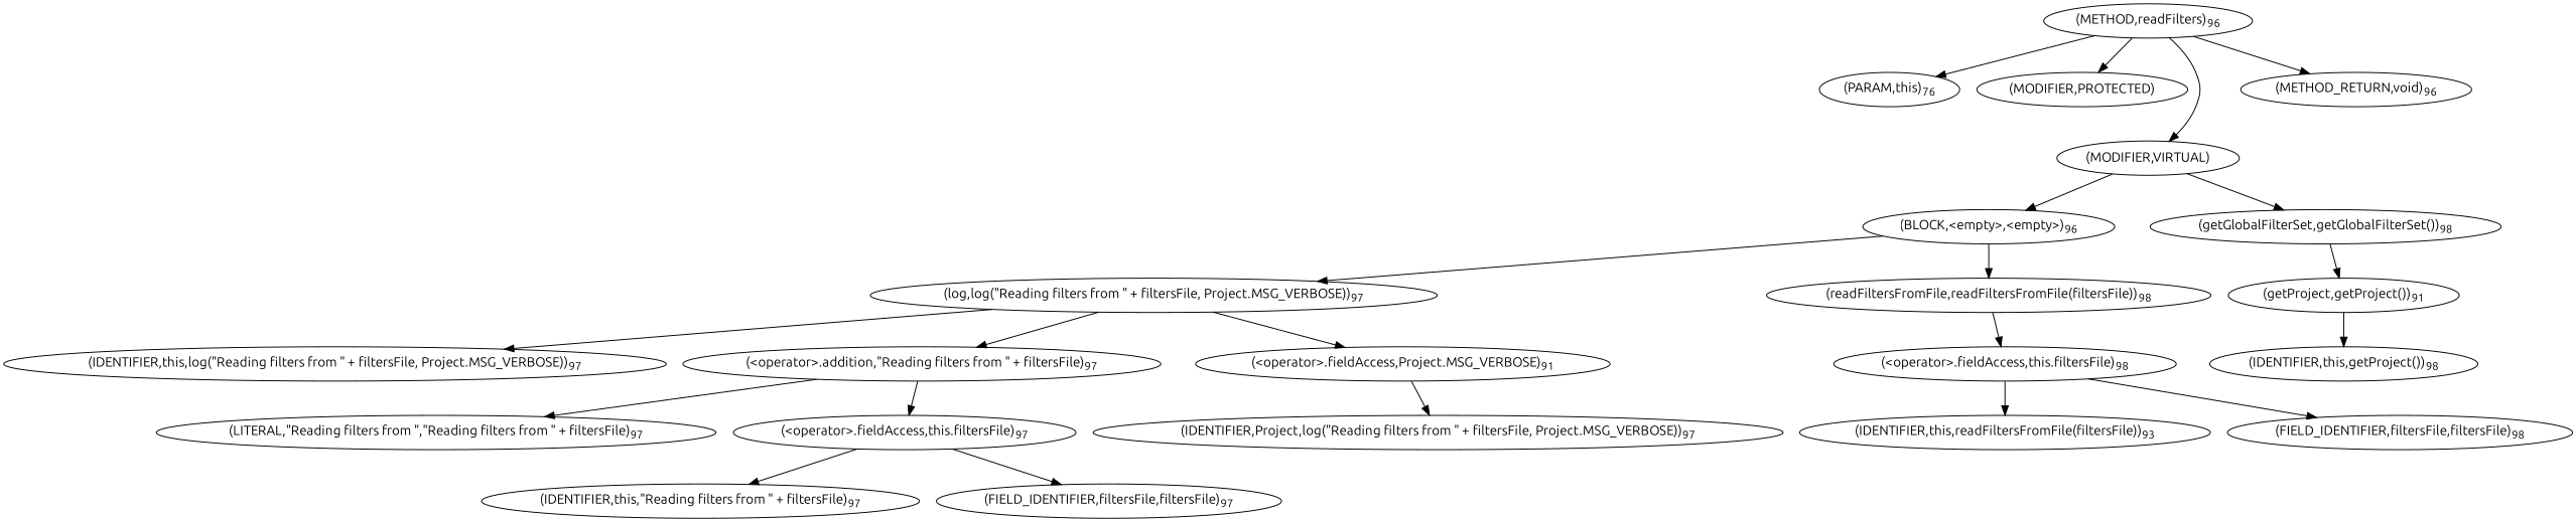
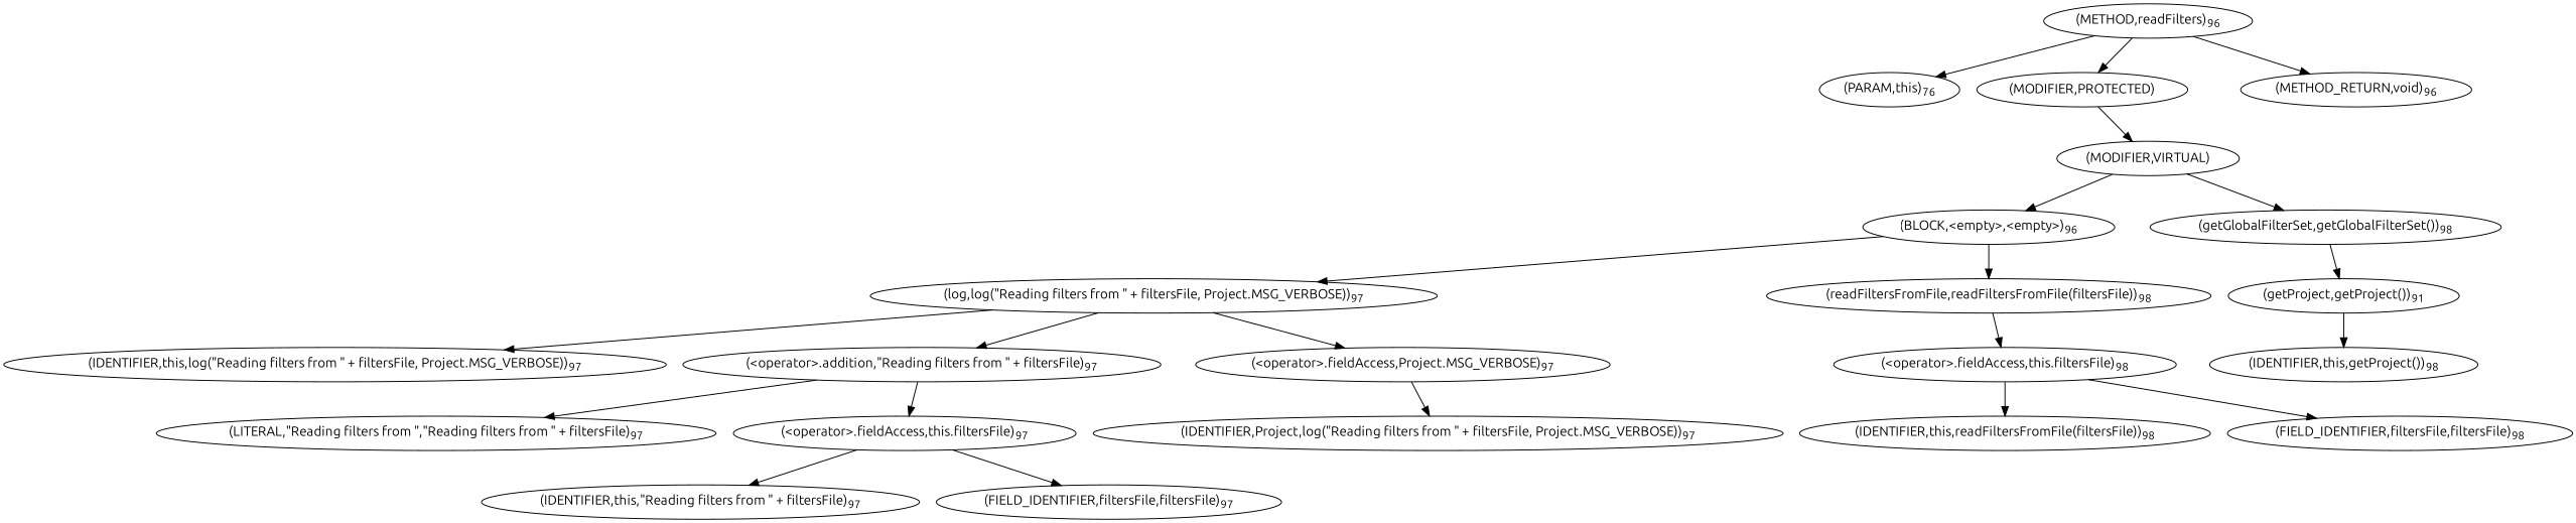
  digraph {
    fontname=Ubuntu
    node [fontname=Ubuntu]
    edge [fontname=Ubuntu]
    n1 [label=<(METHOD,readFilters)<SUB>96</SUB>>]
    n2 [label=<(PARAM,this)<SUB>76</SUB>>]
    n3 [label=<(MODIFIER,PROTECTED)>]
    n4 [label=<(MODIFIER,VIRTUAL)>]
    n5 [label=<(METHOD_RETURN,void)<SUB>96</SUB>>]
    n6 [label=<(BLOCK,&lt;empty&gt;,&lt;empty&gt;)<SUB>96</SUB>>]
    n7 [label=<(log,log(&quot;Reading filters from &quot; + filtersFile, Project.MSG_VERBOSE))<SUB>97</SUB>>]
    n8 [label=<(readFiltersFromFile,readFiltersFromFile(filtersFile))<SUB>98</SUB>>]
    n9 [label=<(getGlobalFilterSet,getGlobalFilterSet())<SUB>98</SUB>>]
    n10 [label=<(IDENTIFIER,this,log(&quot;Reading filters from &quot; + filtersFile, Project.MSG_VERBOSE))<SUB>97</SUB>>]
    n11 [label=<(&lt;operator&gt;.addition,&quot;Reading filters from &quot; + filtersFile)<SUB>97</SUB>>]
-   n12 [label=<(&lt;operator&gt;.fieldAccess,Project.MSG_VERBOSE)<SUB>91</SUB>>]
+   n12 [label=<(&lt;operator&gt;.fieldAccess,Project.MSG_VERBOSE)<SUB>97</SUB>>]
    n13 [label=<(&lt;operator&gt;.fieldAccess,this.filtersFile)<SUB>98</SUB>>]
    n14 [label=<(LITERAL,&quot;Reading filters from &quot;,&quot;Reading filters from &quot; + filtersFile)<SUB>97</SUB>>]
    n15 [label=<(&lt;operator&gt;.fieldAccess,this.filtersFile)<SUB>97</SUB>>]
    n16 [label=<(IDENTIFIER,Project,log(&quot;Reading filters from &quot; + filtersFile, Project.MSG_VERBOSE))<SUB>97</SUB>>]
    n17 [label=<(IDENTIFIER,this,&quot;Reading filters from &quot; + filtersFile)<SUB>97</SUB>>]
    n18 [label=<(FIELD_IDENTIFIER,filtersFile,filtersFile)<SUB>97</SUB>>]
    n19 [label=<(getProject,getProject())<SUB>91</SUB>>]
-   n20 [label=<(IDENTIFIER,this,readFiltersFromFile(filtersFile))<SUB>93</SUB>>]
+   n20 [label=<(IDENTIFIER,this,readFiltersFromFile(filtersFile))<SUB>98</SUB>>]
    n21 [label=<(FIELD_IDENTIFIER,filtersFile,filtersFile)<SUB>98</SUB>>]
    n22 [label=<(IDENTIFIER,this,getProject())<SUB>98</SUB>>]
    n1 -> n2
    n1 -> n3
-   n1 -> n4
+   n3 -> n4
    n1 -> n5
    n4 -> n6
    n4 -> n9
    n6 -> n7
    n6 -> n8
    n7 -> n10
    n7 -> n11
    n7 -> n12
    n8 -> n13
    n9 -> n19
    n11 -> n14
    n11 -> n15
    n12 -> n16
    n13 -> n20
    n13 -> n21
    n15 -> n17
    n15 -> n18
    n19 -> n22
  }
